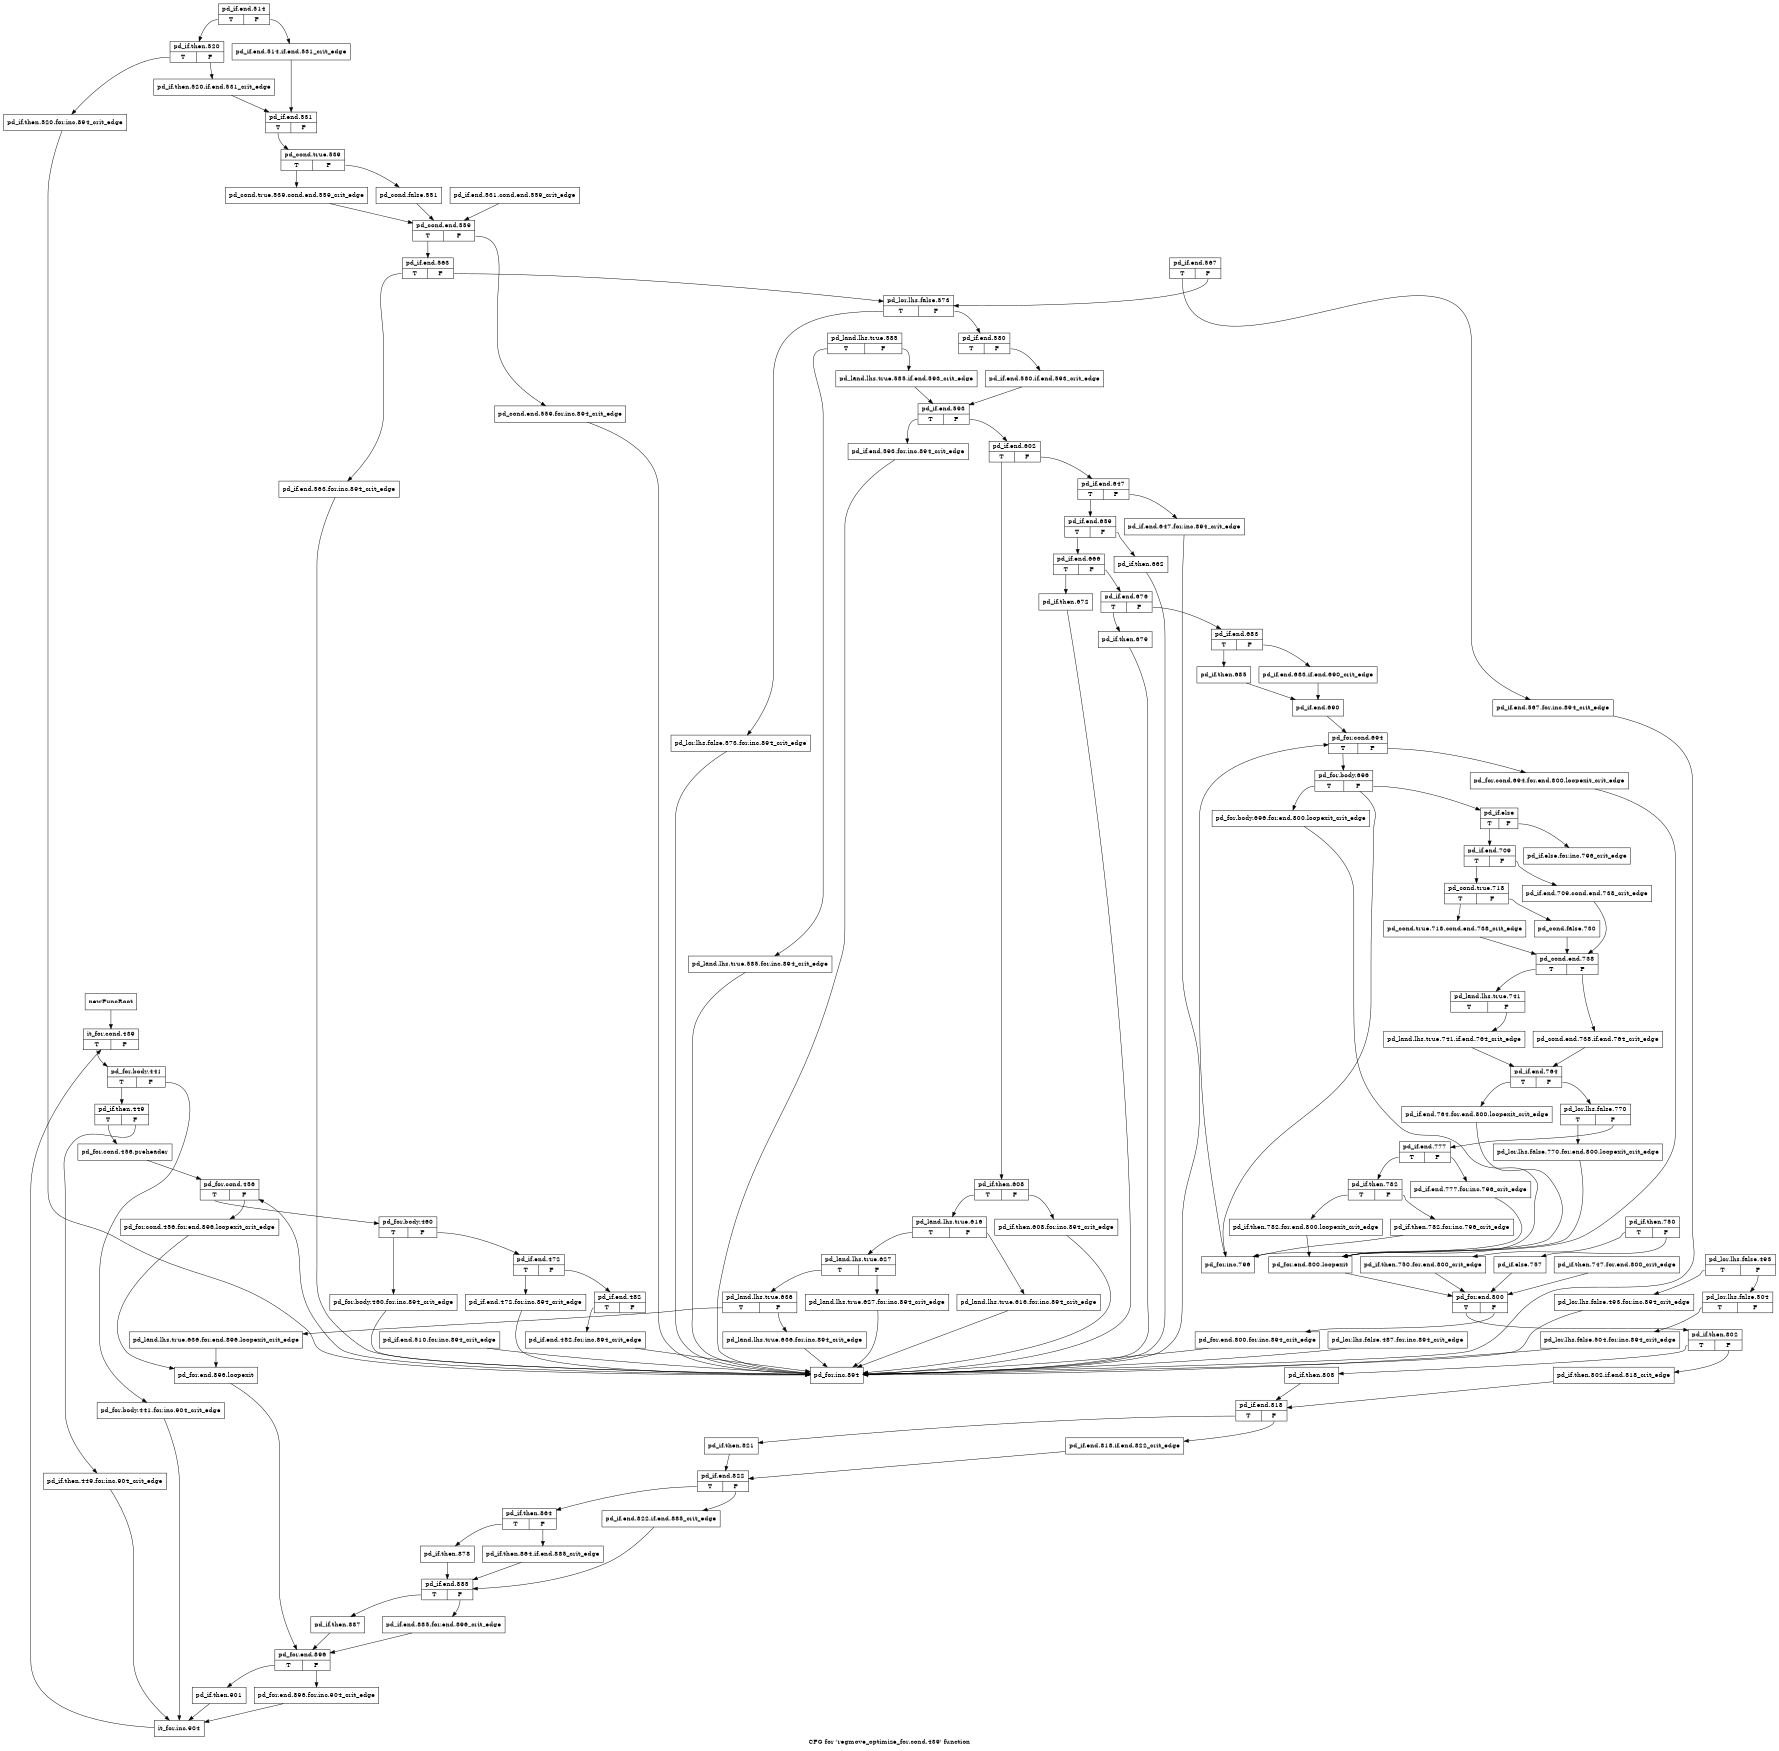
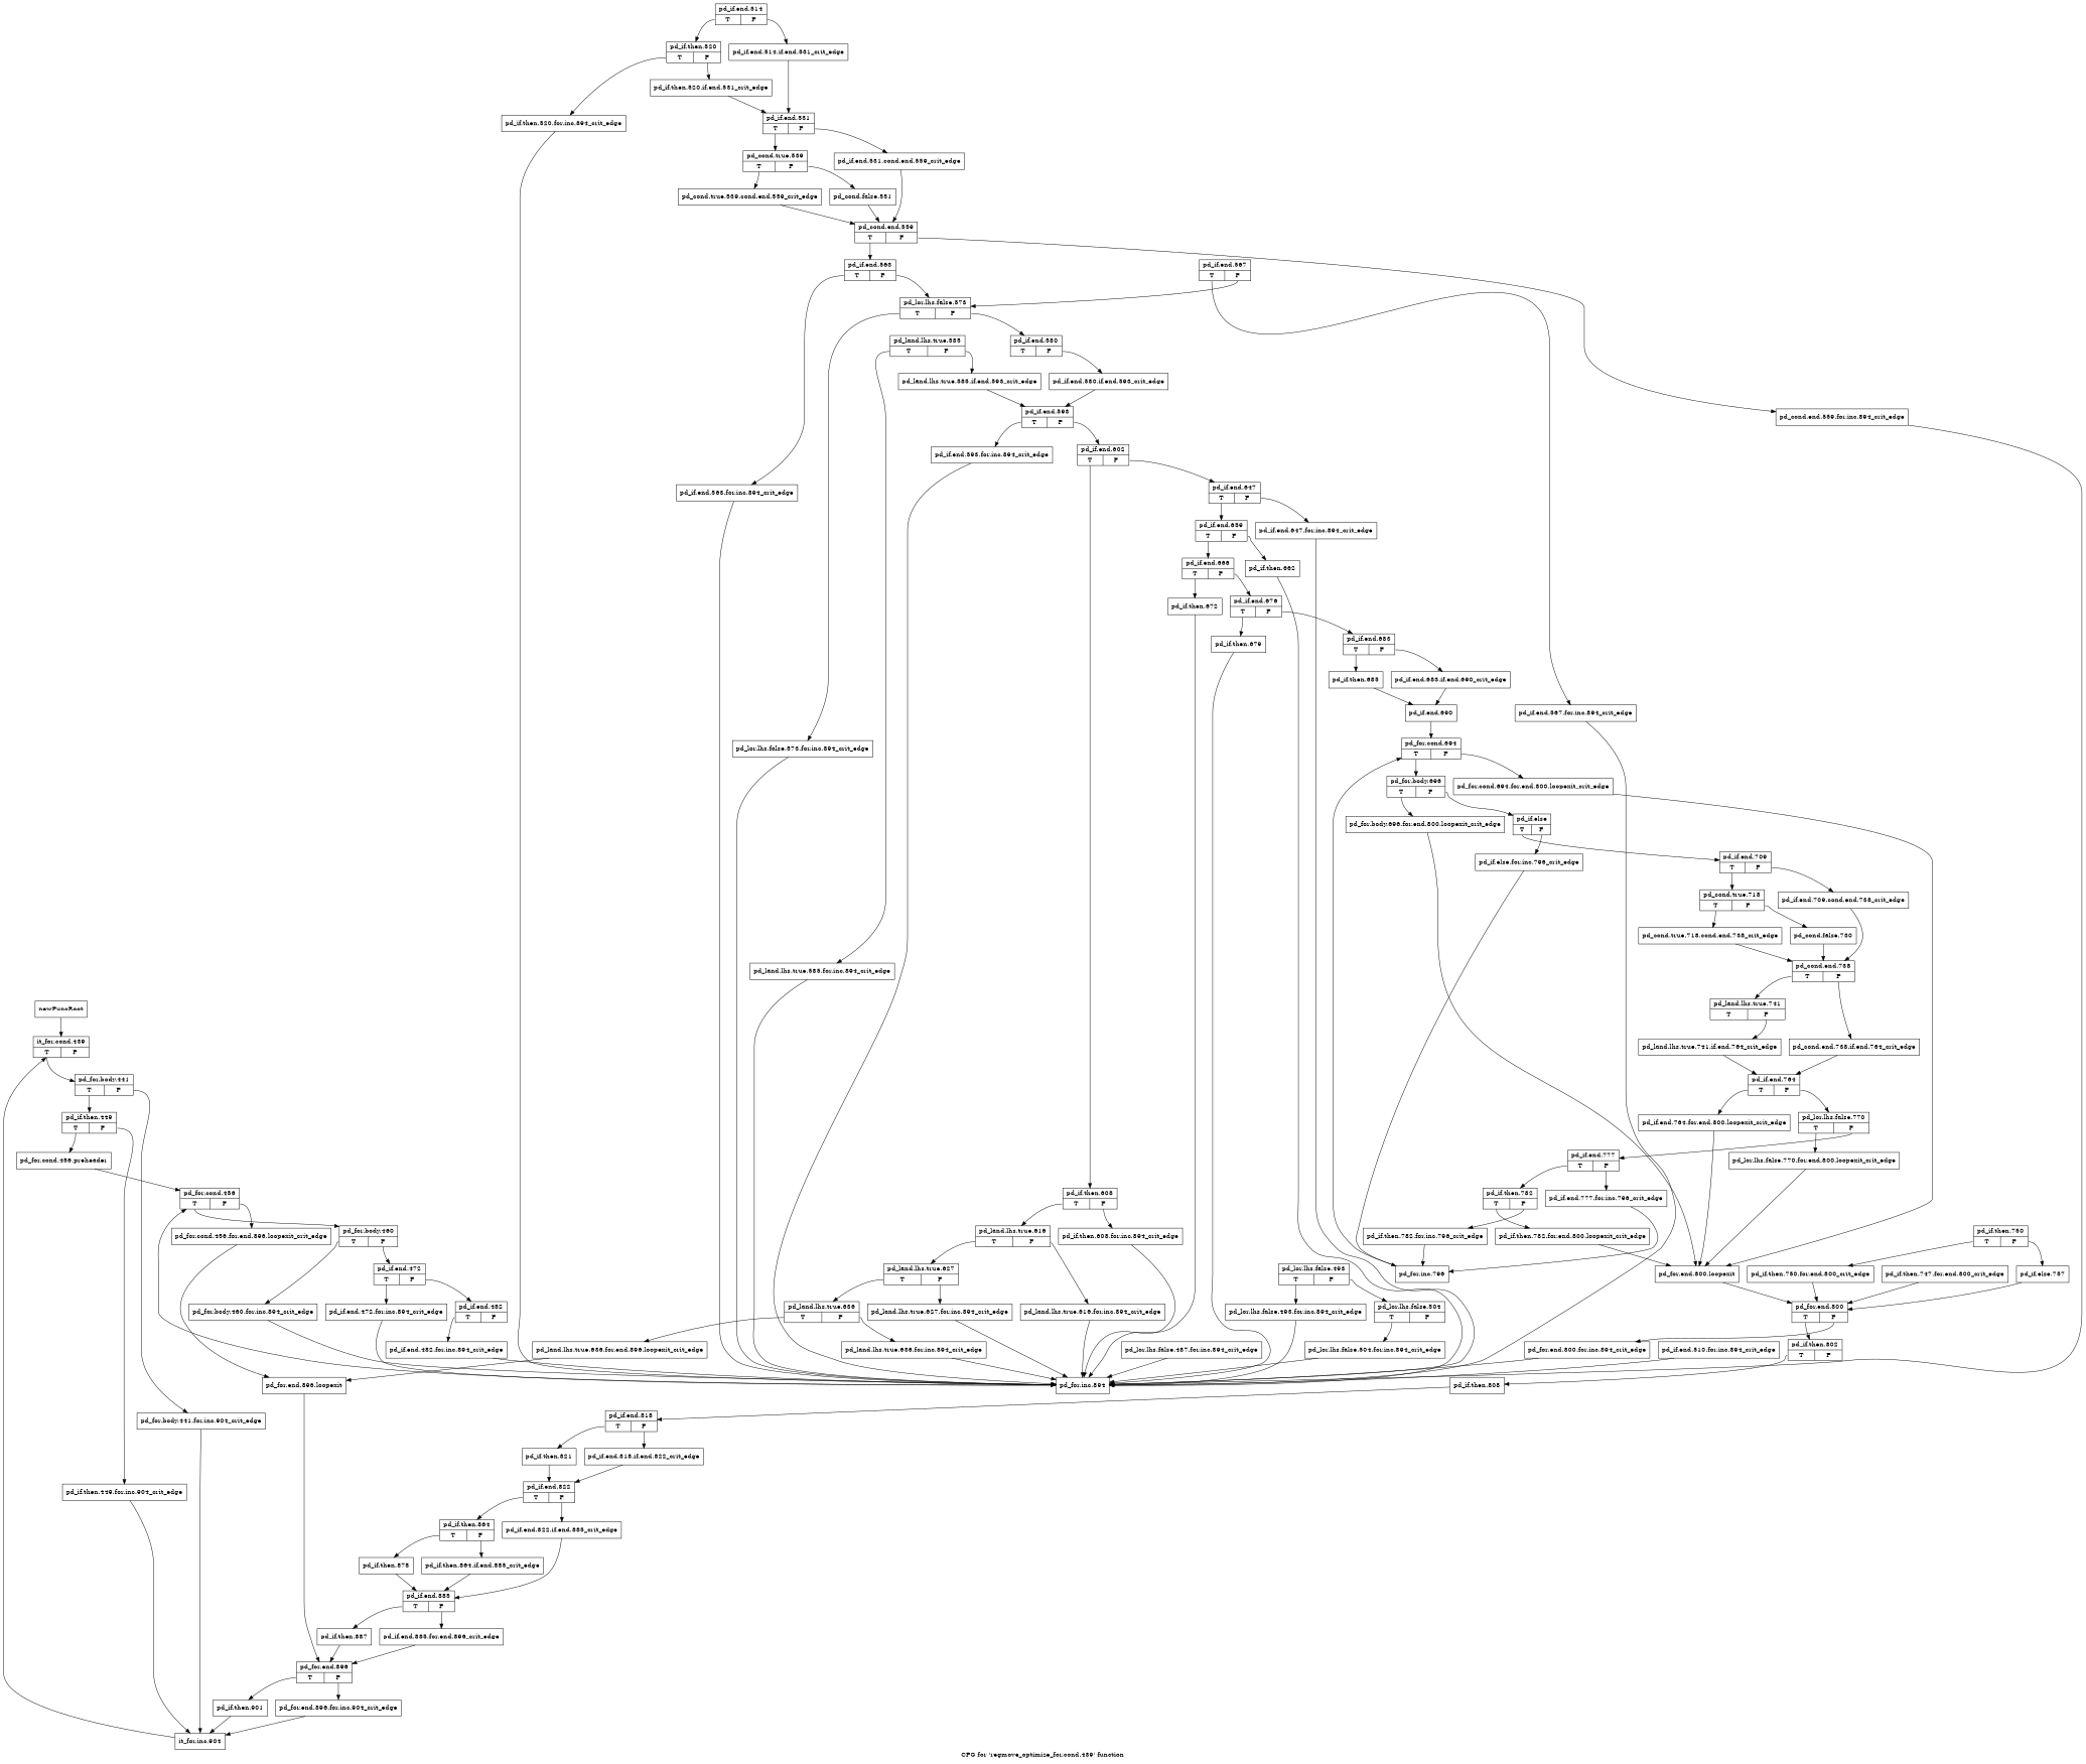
  digraph {
    label="CFG for 'regmove_optimize_for.cond.439' function"
    node [shape=record]
    n1 [label="{newFuncRoot}"]
    n2 [label="{it_for.cond.439|{<s0>T|<s1>F}}"]
    n3 [label="{pd_for.body.441|{<s0>T|<s1>F}}"]
    n4 [label="{pd_if.then.449|{<s0>T|<s1>F}}"]
    n5 [label="{pd_for.body.441.for.inc.904_crit_edge}"]
    n6 [label="{pd_for.cond.456.preheader}"]
    n7 [label="{pd_if.then.449.for.inc.904_crit_edge}"]
    n8 [label="{it_for.inc.904}"]
    n9 [label="{pd_for.cond.456|{<s0>T|<s1>F}}"]
    n10 [label="{pd_for.body.460|{<s0>T|<s1>F}}"]
    n11 [label="{pd_for.cond.456.for.end.896.loopexit_crit_edge}"]
    n12 [label="{pd_for.body.460.for.inc.894_crit_edge}"]
    n13 [label="{pd_if.end.472|{<s0>T|<s1>F}}"]
    n14 [label="{pd_for.end.896.loopexit}"]
    n15 [label="{pd_for.inc.894}"]
    n16 [label="{pd_if.end.472.for.inc.894_crit_edge}"]
    n17 [label="{pd_if.end.482|{<s0>T|<s1>F}}"]
    n18 [label="{pd_for.end.896|{<s0>T|<s1>F}}"]
    n19 [label="{pd_if.then.901}"]
    n20 [label="{pd_for.end.896.for.inc.904_crit_edge}"]
    n21 [label="{pd_if.end.482.for.inc.894_crit_edge}"]
    n22 [label="{pd_lor.lhs.false.487.for.inc.894_crit_edge}"]
    n23 [label="{pd_lor.lhs.false.493|{<s0>T|<s1>F}}"]
    n24 [label="{pd_lor.lhs.false.493.for.inc.894_crit_edge}"]
    n25 [label="{pd_lor.lhs.false.504|{<s0>T|<s1>F}}"]
    n26 [label="{pd_lor.lhs.false.504.for.inc.894_crit_edge}"]
    n27 [label="{pd_if.end.510.for.inc.894_crit_edge}"]
    n28 [label="{pd_if.end.514|{<s0>T|<s1>F}}"]
    n29 [label="{pd_if.then.520|{<s0>T|<s1>F}}"]
    n30 [label="{pd_if.end.514.if.end.531_crit_edge}"]
    n31 [label="{pd_if.then.520.for.inc.894_crit_edge}"]
    n32 [label="{pd_if.then.520.if.end.531_crit_edge}"]
    n33 [label="{pd_if.end.531|{<s0>T|<s1>F}}"]
    n34 [label="{pd_cond.true.539|{<s0>T|<s1>F}}"]
    n35 [label="{pd_if.end.531.cond.end.559_crit_edge}"]
    n36 [label="{pd_cond.true.539.cond.end.559_crit_edge}"]
    n37 [label="{pd_cond.false.551}"]
    n38 [label="{pd_cond.end.559|{<s0>T|<s1>F}}"]
    n39 [label="{pd_if.end.563|{<s0>T|<s1>F}}"]
    n40 [label="{pd_cond.end.559.for.inc.894_crit_edge}"]
    n41 [label="{pd_if.end.563.for.inc.894_crit_edge}"]
    n42 [label="{pd_lor.lhs.false.573|{<s0>T|<s1>F}}"]
    n43 [label="{pd_if.end.567|{<s0>T|<s1>F}}"]
    n44 [label="{pd_if.end.567.for.inc.894_crit_edge}"]
    n45 [label="{pd_lor.lhs.false.573.for.inc.894_crit_edge}"]
    n46 [label="{pd_if.end.580|{<s0>T|<s1>F}}"]
    n47 [label="{pd_if.end.580.if.end.593_crit_edge}"]
    n48 [label="{pd_land.lhs.true.585|{<s0>T|<s1>F}}"]
    n49 [label="{pd_land.lhs.true.585.for.inc.894_crit_edge}"]
    n50 [label="{pd_land.lhs.true.585.if.end.593_crit_edge}"]
    n51 [label="{pd_if.end.593|{<s0>T|<s1>F}}"]
    n52 [label="{pd_if.end.593.for.inc.894_crit_edge}"]
    n53 [label="{pd_if.end.602|{<s0>T|<s1>F}}"]
    n54 [label="{pd_if.then.608|{<s0>T|<s1>F}}"]
    n55 [label="{pd_if.end.647|{<s0>T|<s1>F}}"]
    n56 [label="{pd_land.lhs.true.616|{<s0>T|<s1>F}}"]
    n57 [label="{pd_if.then.608.for.inc.894_crit_edge}"]
    n58 [label="{pd_if.end.659|{<s0>T|<s1>F}}"]
    n59 [label="{pd_if.end.647.for.inc.894_crit_edge}"]
    n60 [label="{pd_land.lhs.true.627|{<s0>T|<s1>F}}"]
    n61 [label="{pd_land.lhs.true.616.for.inc.894_crit_edge}"]
    n62 [label="{pd_if.end.666|{<s0>T|<s1>F}}"]
    n63 [label="{pd_if.then.662}"]
    n64 [label="{pd_if.then.672}"]
    n65 [label="{pd_if.end.676|{<s0>T|<s1>F}}"]
    n66 [label="{pd_if.then.679}"]
    n67 [label="{pd_if.end.683|{<s0>T|<s1>F}}"]
    n68 [label="{pd_if.then.685}"]
    n69 [label="{pd_if.end.683.if.end.690_crit_edge}"]
    n70 [label="{pd_if.end.690}"]
    n71 [label="{pd_for.cond.694|{<s0>T|<s1>F}}"]
    n72 [label="{pd_for.body.696|{<s0>T|<s1>F}}"]
    n73 [label="{pd_for.cond.694.for.end.800.loopexit_crit_edge}"]
    n74 [label="{pd_for.body.696.for.end.800.loopexit_crit_edge}"]
    n75 [label="{pd_if.else|{<s0>T|<s1>F}}"]
    n76 [label="{pd_for.end.800.loopexit}"]
    n77 [label="{pd_if.end.709|{<s0>T|<s1>F}}"]
    n78 [label="{pd_if.else.for.inc.796_crit_edge}"]
    n79 [label="{pd_for.end.800|{<s0>T|<s1>F}}"]
    n80 [label="{pd_if.then.802|{<s0>T|<s1>F}}"]
    n81 [label="{pd_for.end.800.for.inc.894_crit_edge}"]
    n82 [label="{pd_cond.true.718|{<s0>T|<s1>F}}"]
    n83 [label="{pd_if.end.709.cond.end.738_crit_edge}"]
    n84 [label="{pd_for.inc.796}"]
    n85 [label="{pd_cond.true.718.cond.end.738_crit_edge}"]
    n86 [label="{pd_cond.false.730}"]
    n87 [label="{pd_cond.end.738|{<s0>T|<s1>F}}"]
    n88 [label="{pd_land.lhs.true.741|{<s0>T|<s1>F}}"]
    n89 [label="{pd_cond.end.738.if.end.764_crit_edge}"]
    n90 [label="{pd_land.lhs.true.741.if.end.764_crit_edge}"]
    n91 [label="{pd_if.end.764|{<s0>T|<s1>F}}"]
    n92 [label="{pd_if.end.764.for.end.800.loopexit_crit_edge}"]
    n93 [label="{pd_lor.lhs.false.770|{<s0>T|<s1>F}}"]
    n94 [label="{pd_lor.lhs.false.770.for.end.800.loopexit_crit_edge}"]
    n95 [label="{pd_if.end.777|{<s0>T|<s1>F}}"]
    n96 [label="{pd_if.then.750|{<s0>T|<s1>F}}"]
    n97 [label="{pd_if.then.750.for.end.800_crit_edge}"]
    n98 [label="{pd_if.else.757}"]
    n99 [label="{pd_if.then.747.for.end.800_crit_edge}"]
    n100 [label="{pd_if.then.782|{<s0>T|<s1>F}}"]
    n101 [label="{pd_if.end.777.for.inc.796_crit_edge}"]
    n102 [label="{pd_if.then.782.for.end.800.loopexit_crit_edge}"]
    n103 [label="{pd_if.then.782.for.inc.796_crit_edge}"]
    n104 [label="{pd_if.then.808}"]
-   n105 [label="{pd_if.then.802.if.end.818_crit_edge}"]
    n106 [label="{pd_if.end.818|{<s0>T|<s1>F}}"]
    n107 [label="{pd_if.then.821}"]
    n108 [label="{pd_if.end.818.if.end.822_crit_edge}"]
    n109 [label="{pd_if.end.822|{<s0>T|<s1>F}}"]
    n110 [label="{pd_if.then.864|{<s0>T|<s1>F}}"]
    n111 [label="{pd_if.end.822.if.end.885_crit_edge}"]
    n112 [label="{pd_if.then.878}"]
    n113 [label="{pd_if.then.864.if.end.885_crit_edge}"]
    n114 [label="{pd_if.end.885|{<s0>T|<s1>F}}"]
    n115 [label="{pd_if.then.887}"]
    n116 [label="{pd_if.end.885.for.end.896_crit_edge}"]
    n117 [label="{pd_land.lhs.true.636|{<s0>T|<s1>F}}"]
    n118 [label="{pd_land.lhs.true.627.for.inc.894_crit_edge}"]
    n119 [label="{pd_land.lhs.true.636.for.end.896.loopexit_crit_edge}"]
    n120 [label="{pd_land.lhs.true.636.for.inc.894_crit_edge}"]
    n1 -> n2
    n2 -> n3 [tailport=s0]
    n3 -> n4 [tailport=s0]
    n3 -> n5 [tailport=s1]
    n4 -> n6 [tailport=s0]
    n4 -> n7 [tailport=s1]
    n5 -> n8
    n6 -> n9
    n7 -> n8
    n8 -> n2
    n9 -> n10 [tailport=s0]
    n9 -> n11 [tailport=s1]
    n10 -> n12 [tailport=s0]
    n10 -> n13 [tailport=s1]
    n11 -> n14
    n12 -> n15
    n13 -> n16 [tailport=s0]
    n13 -> n17 [tailport=s1]
    n14 -> n18
    n15 -> n9
    n16 -> n15
    n17 -> n21 [tailport=s0]
    n18 -> n19 [tailport=s0]
    n18 -> n20 [tailport=s1]
    n19 -> n8
    n20 -> n8
    n21 -> n15
    n22 -> n15
    n23 -> n24 [tailport=s0]
    n23 -> n25 [tailport=s1]
    n24 -> n15
    n25 -> n26 [tailport=s0]
    n26 -> n15
    n27 -> n15
    n28 -> n29 [tailport=s0]
    n28 -> n30 [tailport=s1]
    n29 -> n31 [tailport=s0]
    n29 -> n32 [tailport=s1]
    n30 -> n33
    n31 -> n15
    n32 -> n33
    n33 -> n34 [tailport=s0]
+   n33 -> n35 [tailport=s1]
    n34 -> n36 [tailport=s0]
    n34 -> n37 [tailport=s1]
    n35 -> n38
    n36 -> n38
    n37 -> n38
    n38 -> n39 [tailport=s0]
    n38 -> n40 [tailport=s1]
    n39 -> n41 [tailport=s0]
    n39 -> n42 [tailport=s1]
    n40 -> n15
    n41 -> n15
    n42 -> n45 [tailport=s0]
    n42 -> n46 [tailport=s1]
    n43 -> n42 [tailport=s1]
    n43 -> n44 [tailport=s0]
    n44 -> n15
    n45 -> n15
    n46 -> n47 [tailport=s1]
    n47 -> n51
    n48 -> n49 [tailport=s0]
    n48 -> n50 [tailport=s1]
    n49 -> n15
    n50 -> n51
    n51 -> n52 [tailport=s0]
    n51 -> n53 [tailport=s1]
    n52 -> n15
    n53 -> n54 [tailport=s0]
    n53 -> n55 [tailport=s1]
    n54 -> n56 [tailport=s0]
    n54 -> n57 [tailport=s1]
    n55 -> n58 [tailport=s0]
    n55 -> n59 [tailport=s1]
    n56 -> n60 [tailport=s0]
    n56 -> n61 [tailport=s1]
    n57 -> n15
    n58 -> n62 [tailport=s0]
    n58 -> n63 [tailport=s1]
    n59 -> n15
    n60 -> n117 [tailport=s0]
    n60 -> n118 [tailport=s1]
    n61 -> n15
    n62 -> n64 [tailport=s0]
    n62 -> n65 [tailport=s1]
    n63 -> n15
    n64 -> n15
    n65 -> n66 [tailport=s0]
    n65 -> n67 [tailport=s1]
    n66 -> n15
    n67 -> n68 [tailport=s0]
    n67 -> n69 [tailport=s1]
    n68 -> n70
    n69 -> n70
    n70 -> n71
    n71 -> n72 [tailport=s0]
    n71 -> n73 [tailport=s1]
    n72 -> n74 [tailport=s0]
    n72 -> n75 [tailport=s1]
    n73 -> n76
    n74 -> n76
    n75 -> n77 [tailport=s0]
    n75 -> n78 [tailport=s1]
    n76 -> n79
    n77 -> n82 [tailport=s0]
    n77 -> n83 [tailport=s1]
-   n72 -> n84
+   n78 -> n84
    n79 -> n80 [tailport=s0]
    n79 -> n81 [tailport=s1]
    n80 -> n104 [tailport=s0]
-   n80 -> n105 [tailport=s1]
    n81 -> n15
    n82 -> n85 [tailport=s0]
    n82 -> n86 [tailport=s1]
    n83 -> n87
    n84 -> n71
    n85 -> n87
    n86 -> n87
    n87 -> n88 [tailport=s0]
    n87 -> n89 [tailport=s1]
    n88 -> n90 [tailport=s1]
    n89 -> n91
    n90 -> n91
    n91 -> n92 [tailport=s0]
    n91 -> n93 [tailport=s1]
    n92 -> n76
    n93 -> n94 [tailport=s0]
    n93 -> n95 [tailport=s1]
    n94 -> n76
    n95 -> n100 [tailport=s0]
    n95 -> n101 [tailport=s1]
    n96 -> n97 [tailport=s0]
    n96 -> n98 [tailport=s1]
    n97 -> n79
    n98 -> n79
    n99 -> n79
    n100 -> n102 [tailport=s0]
    n100 -> n103 [tailport=s1]
    n101 -> n84
    n102 -> n76
    n103 -> n84
    n104 -> n106
-   n105 -> n106
    n106 -> n107 [tailport=s0]
    n106 -> n108 [tailport=s1]
    n107 -> n109
    n108 -> n109
    n109 -> n110 [tailport=s0]
    n109 -> n111 [tailport=s1]
    n110 -> n112 [tailport=s0]
    n110 -> n113 [tailport=s1]
    n111 -> n114
    n112 -> n114
    n113 -> n114
    n114 -> n115 [tailport=s0]
    n114 -> n116 [tailport=s1]
    n115 -> n18
    n116 -> n18
    n117 -> n119 [tailport=s0]
    n117 -> n120 [tailport=s1]
    n118 -> n15
    n119 -> n14
    n120 -> n15
  }
